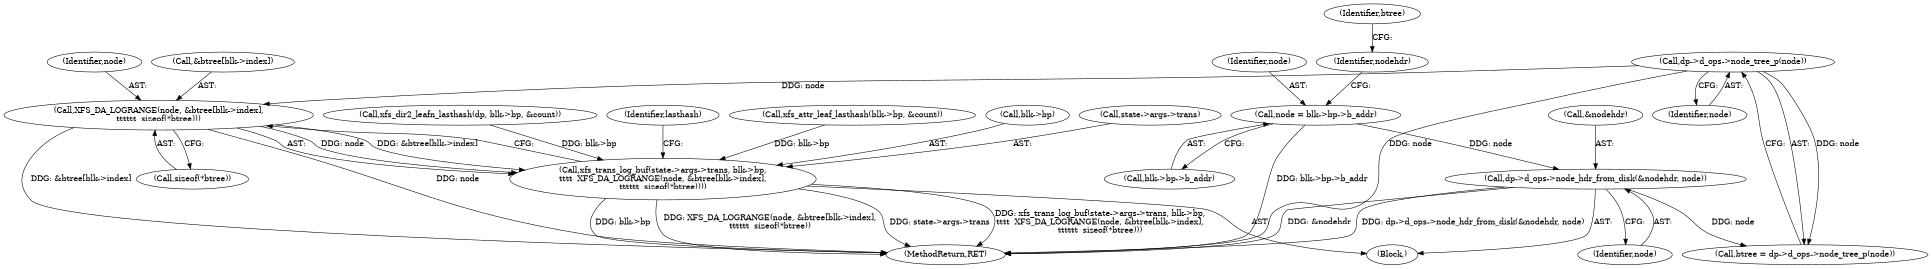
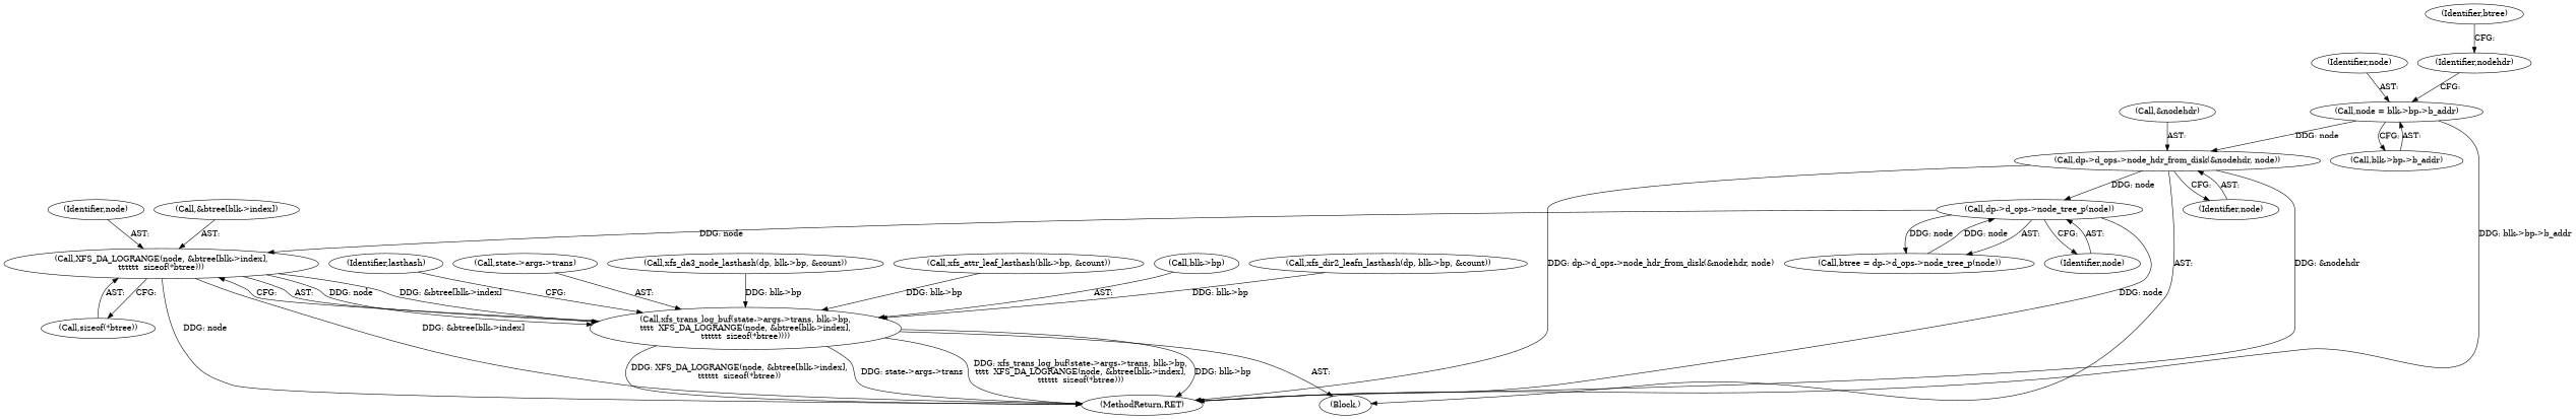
  digraph {
    n1 [label="(Call,XFS_DA_LOGRANGE(node, &btree[blk->index],\n\t\t\t\t\t\t  sizeof(*btree)))"]
    n2 [label="(Call,xfs_trans_log_buf(state->args->trans, blk->bp,\n\t\t\t\t  XFS_DA_LOGRANGE(node, &btree[blk->index],\n\t\t\t\t\t\t  sizeof(*btree))))"]
    n3 [label="(Call,sizeof(*btree))"]
    n4 [label="(MethodReturn,RET)"]
    n5 [label="(Block,)"]
    n6 [label="(Call,dp->d_ops->node_tree_p(node))"]
    n7 [label="(Call,btree = dp->d_ops->node_tree_p(node))"]
    n8 [label="(Identifier,node)"]
    n9 [label="(Call,dp->d_ops->node_hdr_from_disk(&nodehdr, node))"]
    n10 [label="(Identifier,node)"]
    n11 [label="(Call,node = blk->bp->b_addr)"]
    n12 [label="(Call,blk->bp->b_addr)"]
    n13 [label="(Identifier,lasthash)"]
    n14 [label="(Identifier,node)"]
    n15 [label="(Call,state->args->trans)"]
+   n16 [label="(Call,xfs_da3_node_lasthash(dp, blk->bp, &count))"]
    n17 [label="(Call,xfs_attr_leaf_lasthash(blk->bp, &count))"]
    n18 [label="(Call,blk->bp)"]
    n19 [label="(Identifier,node)"]
    n20 [label="(Call,&btree[blk->index])"]
    n21 [label="(Identifier,nodehdr)"]
    n22 [label="(Call,&nodehdr)"]
    n23 [label="(Identifier,btree)"]
    n24 [label="(Call,xfs_dir2_leafn_lasthash(dp, blk->bp, &count))"]
    n1 -> n2 [label="AST: "]
    n1 -> n2 [label="DDG: node"]
    n1 -> n2 [label="DDG: &btree[blk->index]"]
    n1 -> n3 [label="CFG: "]
    n1 -> n4 [label="DDG: node"]
    n1 -> n4 [label="DDG: &btree[blk->index]"]
    n2 -> n1 [label="CFG: "]
    n2 -> n4 [label="DDG: blk->bp"]
    n2 -> n4 [label="DDG: XFS_DA_LOGRANGE(node, &btree[blk->index],\n\t\t\t\t\t\t  sizeof(*btree))"]
    n2 -> n4 [label="DDG: state->args->trans"]
    n2 -> n4 [label="DDG: xfs_trans_log_buf(state->args->trans, blk->bp,\n\t\t\t\t  XFS_DA_LOGRANGE(node, &btree[blk->index],\n\t\t\t\t\t\t  sizeof(*btree)))"]
    n2 -> n5 [label="AST: "]
    n3 -> n1 [label="AST: "]
    n6 -> n1 [label="DDG: node"]
    n6 -> n4 [label="DDG: node"]
    n6 -> n7 [label="AST: "]
    n6 -> n7 [label="DDG: node"]
    n6 -> n8 [label="CFG: "]
-   n7 -> n6 [label="CFG: "]
+   n7 -> n6 [label="DDG: node"]
    n8 -> n6 [label="AST: "]
    n9 -> n4 [label="DDG: &nodehdr"]
    n9 -> n4 [label="DDG: dp->d_ops->node_hdr_from_disk(&nodehdr, node)"]
    n9 -> n5 [label="AST: "]
-   n9 -> n7 [label="DDG: node"]
+   n9 -> n6 [label="DDG: node"]
    n9 -> n10 [label="CFG: "]
    n10 -> n9 [label="AST: "]
    n11 -> n4 [label="DDG: blk->bp->b_addr"]
    n11 -> n9 [label="DDG: node"]
    n11 -> n12 [label="CFG: "]
    n12 -> n11 [label="AST: "]
    n13 -> n2 [label="CFG: "]
    n14 -> n1 [label="AST: "]
    n15 -> n2 [label="AST: "]
+   n16 -> n2 [label="DDG: blk->bp"]
    n17 -> n2 [label="DDG: blk->bp"]
    n18 -> n2 [label="AST: "]
    n19 -> n11 [label="AST: "]
    n20 -> n1 [label="AST: "]
    n21 -> n11 [label="CFG: "]
    n22 -> n9 [label="AST: "]
    n23 -> n21 [label="CFG: "]
    n24 -> n2 [label="DDG: blk->bp"]
  }
